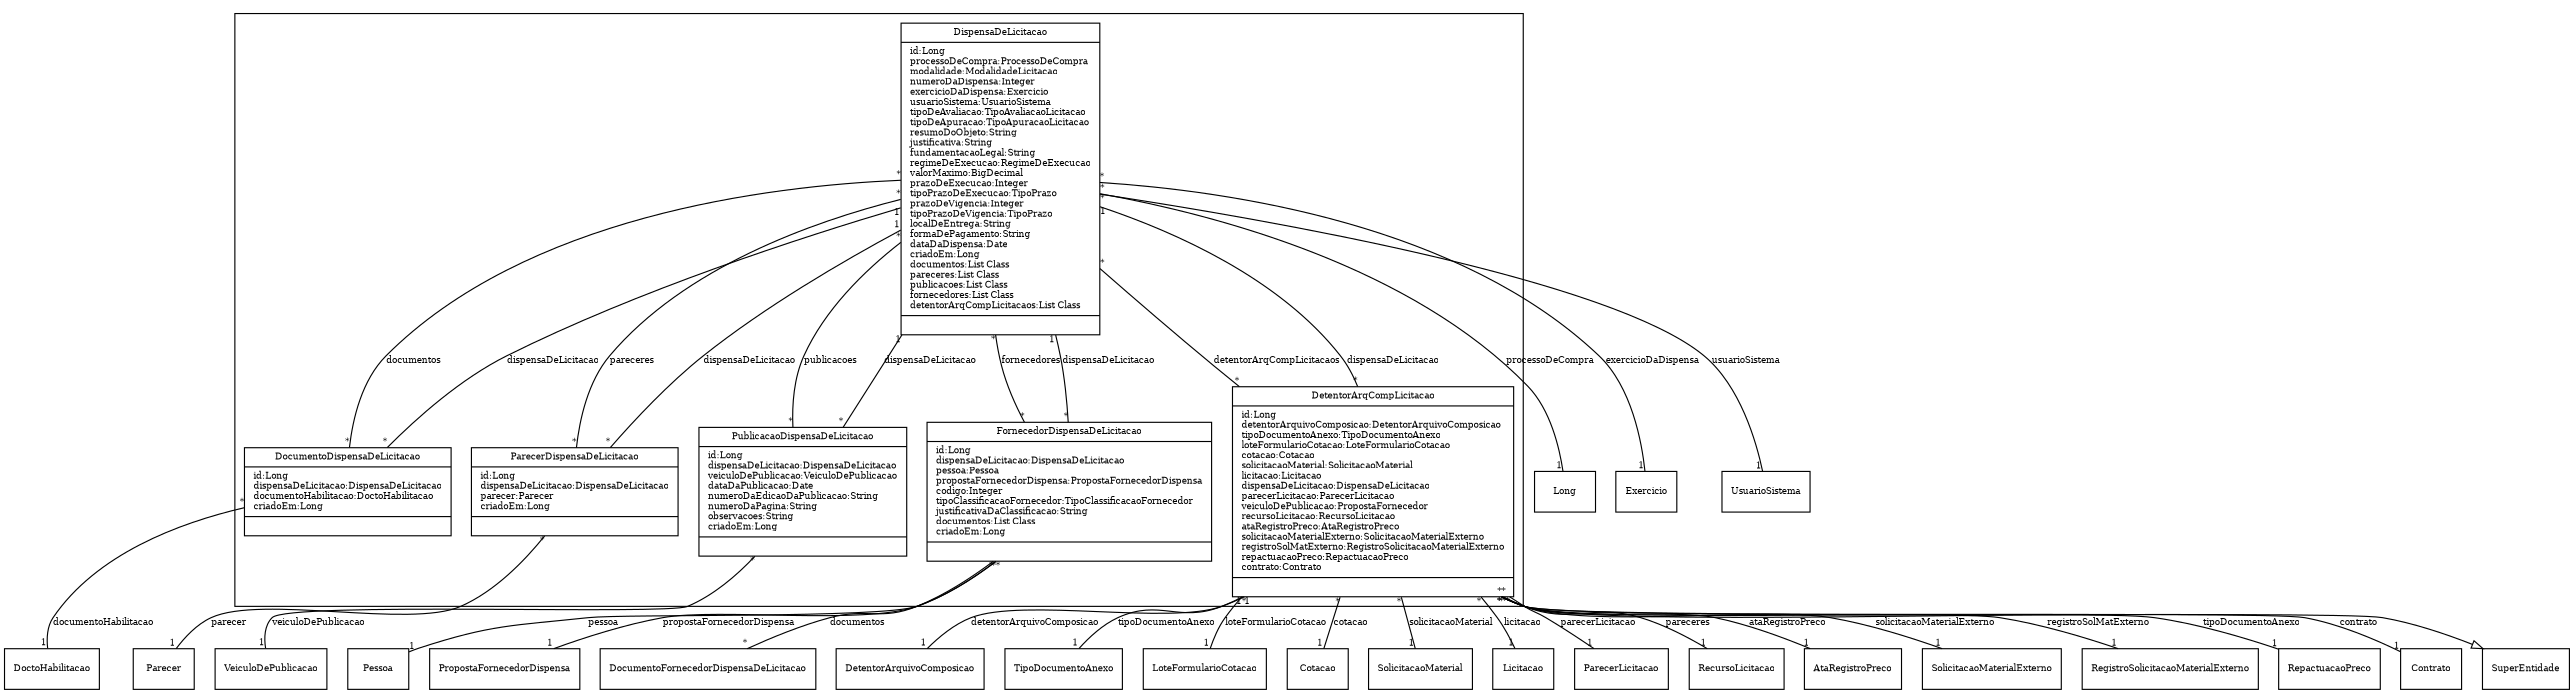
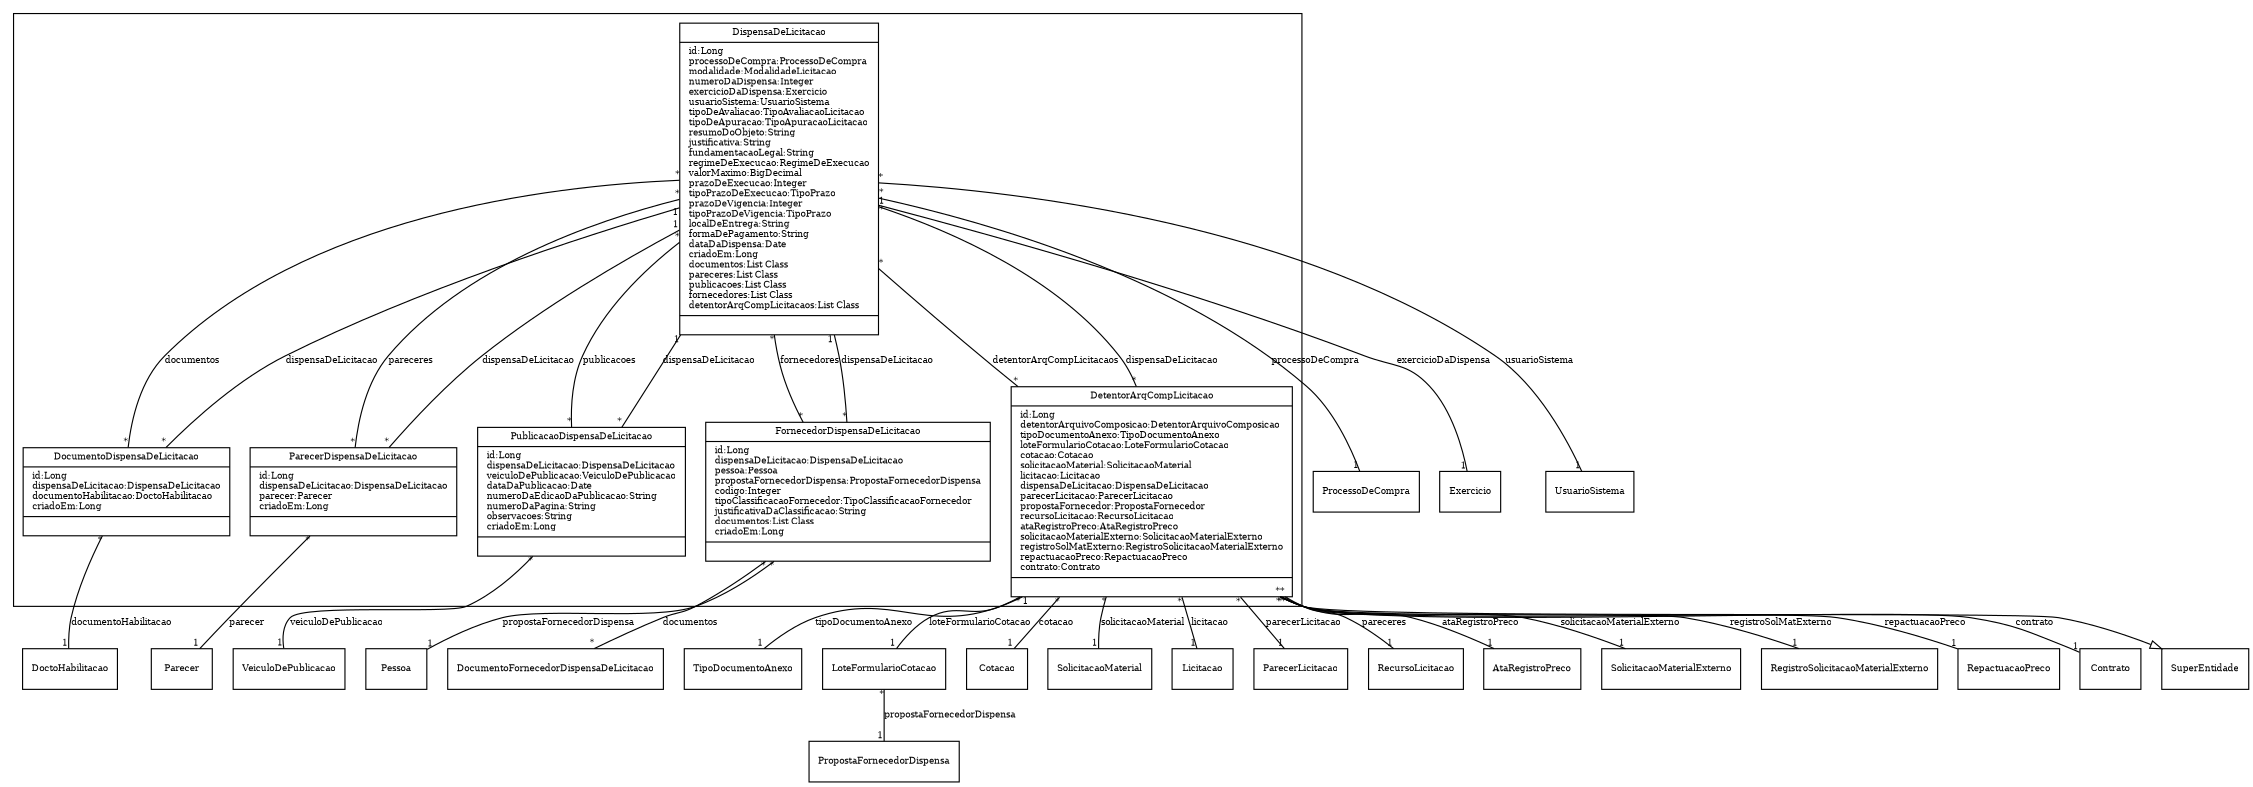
  digraph {
    fontname="Times-Roman"
    fontsize=8
    node [fontname="Times-Roman" fontsize=8 shape=record]
    edge [arrowhead=none fontname="Times-Roman" fontsize=8 headlabel=1 taillabel="*"]
    n1 [label="{DispensaDeLicitacao|id:Long\lprocessoDeCompra:ProcessoDeCompra\lmodalidade:ModalidadeLicitacao\lnumeroDaDispensa:Integer\lexercicioDaDispensa:Exercicio\lusuarioSistema:UsuarioSistema\ltipoDeAvaliacao:TipoAvaliacaoLicitacao\ltipoDeApuracao:TipoApuracaoLicitacao\lresumoDoObjeto:String\ljustificativa:String\lfundamentacaoLegal:String\lregimeDeExecucao:RegimeDeExecucao\lvalorMaximo:BigDecimal\lprazoDeExecucao:Integer\ltipoPrazoDeExecucao:TipoPrazo\lprazoDeVigencia:Integer\ltipoPrazoDeVigencia:TipoPrazo\llocalDeEntrega:String\lformaDePagamento:String\ldataDaDispensa:Date\lcriadoEm:Long\ldocumentos:List Class\lpareceres:List Class\lpublicacoes:List Class\lfornecedores:List Class\ldetentorArqCompLicitacaos:List Class\l|\l}"]
    n2 [label="{DocumentoDispensaDeLicitacao|id:Long\ldispensaDeLicitacao:DispensaDeLicitacao\ldocumentoHabilitacao:DoctoHabilitacao\lcriadoEm:Long\l|\l}"]
    n3 [label="{ParecerDispensaDeLicitacao|id:Long\ldispensaDeLicitacao:DispensaDeLicitacao\lparecer:Parecer\lcriadoEm:Long\l|\l}"]
    n4 [label="{PublicacaoDispensaDeLicitacao|id:Long\ldispensaDeLicitacao:DispensaDeLicitacao\lveiculoDePublicacao:VeiculoDePublicacao\ldataDaPublicacao:Date\lnumeroDaEdicaoDaPublicacao:String\lnumeroDaPagina:String\lobservacoes:String\lcriadoEm:Long\l|\l}"]
    n5 [label="{FornecedorDispensaDeLicitacao|id:Long\ldispensaDeLicitacao:DispensaDeLicitacao\lpessoa:Pessoa\lpropostaFornecedorDispensa:PropostaFornecedorDispensa\lcodigo:Integer\ltipoClassificacaoFornecedor:TipoClassificacaoFornecedor\ljustificativaDaClassificacao:String\ldocumentos:List Class\lcriadoEm:Long\l|\l}"]
-   n6 [label="{DetentorArqCompLicitacao|id:Long\ldetentorArquivoComposicao:DetentorArquivoComposicao\ltipoDocumentoAnexo:TipoDocumentoAnexo\lloteFormularioCotacao:LoteFormularioCotacao\lcotacao:Cotacao\lsolicitacaoMaterial:SolicitacaoMaterial\llicitacao:Licitacao\ldispensaDeLicitacao:DispensaDeLicitacao\lparecerLicitacao:ParecerLicitacao\lveiculoDePublicacao:PropostaFornecedor\lrecursoLicitacao:RecursoLicitacao\lataRegistroPreco:AtaRegistroPreco\lsolicitacaoMaterialExterno:SolicitacaoMaterialExterno\lregistroSolMatExterno:RegistroSolicitacaoMaterialExterno\lrepactuacaoPreco:RepactuacaoPreco\lcontrato:Contrato\l|\l}"]
-   ProcessoDeCompra [label=Long]
+   n6 [label="{DetentorArqCompLicitacao|id:Long\ldetentorArquivoComposicao:DetentorArquivoComposicao\ltipoDocumentoAnexo:TipoDocumentoAnexo\lloteFormularioCotacao:LoteFormularioCotacao\lcotacao:Cotacao\lsolicitacaoMaterial:SolicitacaoMaterial\llicitacao:Licitacao\ldispensaDeLicitacao:DispensaDeLicitacao\lparecerLicitacao:ParecerLicitacao\lpropostaFornecedor:PropostaFornecedor\lrecursoLicitacao:RecursoLicitacao\lataRegistroPreco:AtaRegistroPreco\lsolicitacaoMaterialExterno:SolicitacaoMaterialExterno\lregistroSolMatExterno:RegistroSolicitacaoMaterialExterno\lrepactuacaoPreco:RepactuacaoPreco\lcontrato:Contrato\l|\l}"]
+   ProcessoDeCompra
    Exercicio
    UsuarioSistema
    DoctoHabilitacao
    Parecer
    VeiculoDePublicacao
    Pessoa
    PropostaFornecedorDispensa
    DocumentoFornecedorDispensaDeLicitacao
-   DetentorArquivoComposicao
    TipoDocumentoAnexo
    LoteFormularioCotacao
    Cotacao
    SolicitacaoMaterial
    Licitacao
    ParecerLicitacao
    RecursoLicitacao
    AtaRegistroPreco
    SolicitacaoMaterialExterno
    RegistroSolicitacaoMaterialExterno
    RepactuacaoPreco
    Contrato
    SuperEntidade
    subgraph cluster_1 {
      n1
      n2
      n3
      n4
      n5
      n6
    }
    n1 -> n2 [headlabel="*" label=documentos]
    n1 -> n3 [headlabel="*" label=pareceres]
    n1 -> n4 [headlabel="*" label=publicacoes]
    n1 -> n5 [headlabel="*" label=fornecedores]
    n1 -> n6 [headlabel="*" label=detentorArqCompLicitacaos]
    n1 -> ProcessoDeCompra [label=processoDeCompra]
    n1 -> Exercicio [label=exercicioDaDispensa]
    n1 -> UsuarioSistema [label=usuarioSistema]
    n2 -> n1 [label=dispensaDeLicitacao]
    n2 -> DoctoHabilitacao [label=documentoHabilitacao]
    n3 -> n1 [label=dispensaDeLicitacao]
    n3 -> Parecer [label=parecer]
    n4 -> n1 [label=dispensaDeLicitacao]
    n4 -> VeiculoDePublicacao [label=veiculoDePublicacao]
    n5 -> n1 [label=dispensaDeLicitacao]
-   n5 -> Pessoa [label=pessoa]
-   n5 -> PropostaFornecedorDispensa [label=propostaFornecedorDispensa]
+   n5 -> Pessoa [label=propostaFornecedorDispensa]
+   LoteFormularioCotacao -> PropostaFornecedorDispensa [label=propostaFornecedorDispensa]
    n5 -> DocumentoFornecedorDispensaDeLicitacao [headlabel="*" label=documentos]
    n6 -> n1 [label=dispensaDeLicitacao]
-   n6 -> DetentorArquivoComposicao [label=detentorArquivoComposicao taillabel=1]
    n6 -> TipoDocumentoAnexo [label=tipoDocumentoAnexo taillabel=1]
    n6 -> LoteFormularioCotacao [label=loteFormularioCotacao]
    n6 -> Cotacao [label=cotacao]
    n6 -> SolicitacaoMaterial [label=solicitacaoMaterial]
    n6 -> Licitacao [label=licitacao]
    n6 -> ParecerLicitacao [label=parecerLicitacao]
    n6 -> RecursoLicitacao [label=pareceres]
    n6 -> AtaRegistroPreco [label=ataRegistroPreco]
    n6 -> SolicitacaoMaterialExterno [label=solicitacaoMaterialExterno]
    n6 -> RegistroSolicitacaoMaterialExterno [label=registroSolMatExterno]
-   n6 -> RepactuacaoPreco [label=tipoDocumentoAnexo]
+   n6 -> RepactuacaoPreco [label=repactuacaoPreco]
    n6 -> Contrato [label=contrato]
    n6 -> SuperEntidade [arrowhead=empty headlabel="" taillabel=""]
  }
